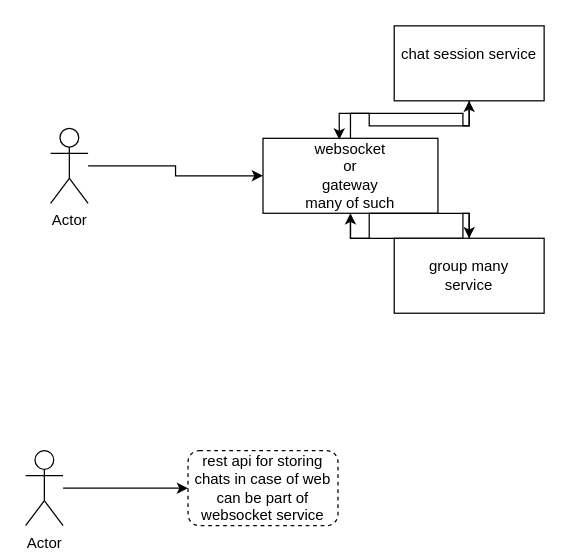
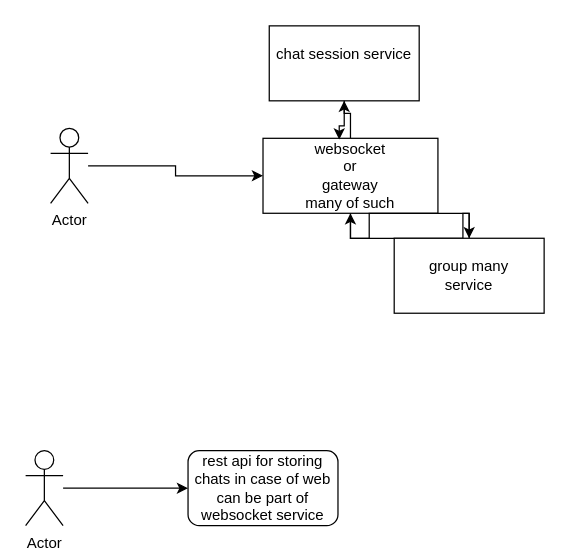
  <mxCell id="0" />
  <mxCell id="1" parent="0" />
  <mxCell id="2" value="" style="edgeStyle=orthogonalEdgeStyle;rounded=0;orthogonalLoop=1;jettySize=auto;html=1;" parent="1" source="4" target="5" edge="1"><mxGeometry relative="1" as="geometry" /></mxCell>
  <mxCell id="3" style="edgeStyle=orthogonalEdgeStyle;rounded=0;orthogonalLoop=1;jettySize=auto;html=1;" parent="1" source="4" target="7" edge="1"><mxGeometry relative="1" as="geometry" /></mxCell>
  <mxCell id="4" value="websocket&lt;br&gt;or&lt;br&gt;gateway&lt;div&gt;many of such&lt;/div&gt;" style="rounded=0;whiteSpace=wrap;html=1;" parent="1" vertex="1"><mxGeometry x="210" y="110" width="140" height="60" as="geometry" /></mxCell>
- <mxCell id="5" value="chat session service&lt;div&gt;&lt;br&gt;&lt;/div&gt;" style="whiteSpace=wrap;html=1;rounded=0;" parent="1" vertex="1"><mxGeometry x="315" y="20" width="120" height="60" as="geometry" /></mxCell>
+ <mxCell id="5" value="chat session service&lt;div&gt;&lt;br&gt;&lt;/div&gt;" style="whiteSpace=wrap;html=1;rounded=0;" parent="1" vertex="1"><mxGeometry x="215" y="20" width="120" height="60" as="geometry" /></mxCell>
  <mxCell id="6" style="edgeStyle=orthogonalEdgeStyle;rounded=0;orthogonalLoop=1;jettySize=auto;html=1;entryX=0.5;entryY=1;entryDx=0;entryDy=0;" parent="1" source="7" target="4" edge="1"><mxGeometry relative="1" as="geometry" /></mxCell>
  <mxCell id="7" value="group many&lt;div&gt;service&lt;/div&gt;" style="rounded=0;whiteSpace=wrap;html=1;" parent="1" vertex="1"><mxGeometry x="315" y="190" width="120" height="60" as="geometry" /></mxCell>
  <mxCell id="8" value="" style="edgeStyle=orthogonalEdgeStyle;rounded=0;orthogonalLoop=1;jettySize=auto;html=1;" parent="1" source="9" target="4" edge="1"><mxGeometry relative="1" as="geometry" /></mxCell>
  <mxCell id="9" value="Actor" style="shape=umlActor;verticalLabelPosition=bottom;verticalAlign=top;html=1;outlineConnect=0;" parent="1" vertex="1"><mxGeometry x="40" y="102" width="30" height="60" as="geometry" /></mxCell>
  <mxCell id="10" value="" style="edgeStyle=orthogonalEdgeStyle;rounded=0;orthogonalLoop=1;jettySize=auto;html=1;entryX=0.436;entryY=0.017;entryDx=0;entryDy=0;entryPerimeter=0;" parent="1" source="5" target="4" edge="1"><mxGeometry relative="1" as="geometry" /></mxCell>
- <mxCell id="11" value="rest api for storing chats in case of web&lt;div&gt;can be part of websocket service&lt;/div&gt;" style="rounded=1;whiteSpace=wrap;html=1;dashed=1;" parent="1" vertex="1"><mxGeometry x="150" y="360" width="120" height="60" as="geometry" /></mxCell>
+ <mxCell id="11" value="rest api for storing chats in case of web&lt;div&gt;can be part of websocket service&lt;/div&gt;" style="rounded=1;whiteSpace=wrap;html=1;" parent="1" vertex="1"><mxGeometry x="150" y="360" width="120" height="60" as="geometry" /></mxCell>
  <mxCell id="12" style="edgeStyle=orthogonalEdgeStyle;rounded=0;orthogonalLoop=1;jettySize=auto;html=1;entryX=0;entryY=0.5;entryDx=0;entryDy=0;" parent="1" source="13" target="11" edge="1"><mxGeometry relative="1" as="geometry" /></mxCell>
  <mxCell id="13" value="Actor" style="shape=umlActor;verticalLabelPosition=bottom;verticalAlign=top;html=1;outlineConnect=0;" parent="1" vertex="1"><mxGeometry x="20" y="360" width="30" height="60" as="geometry" /></mxCell>
